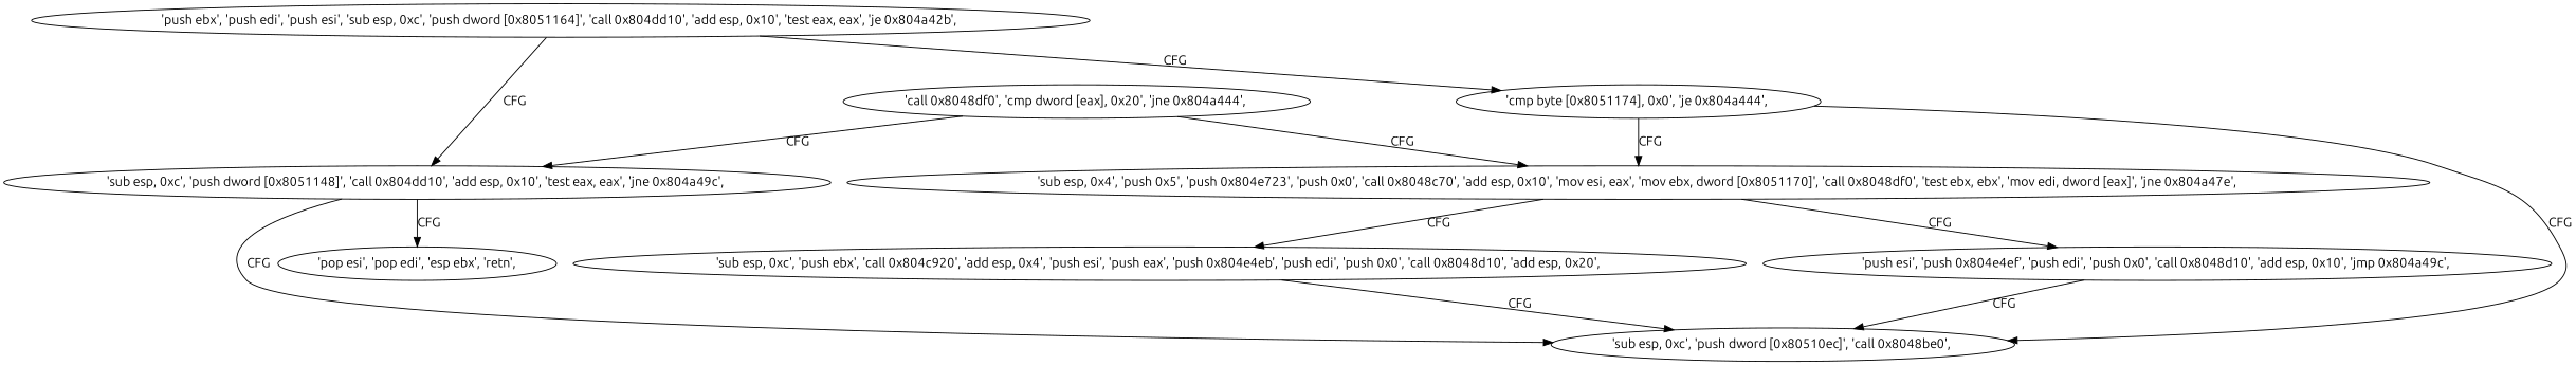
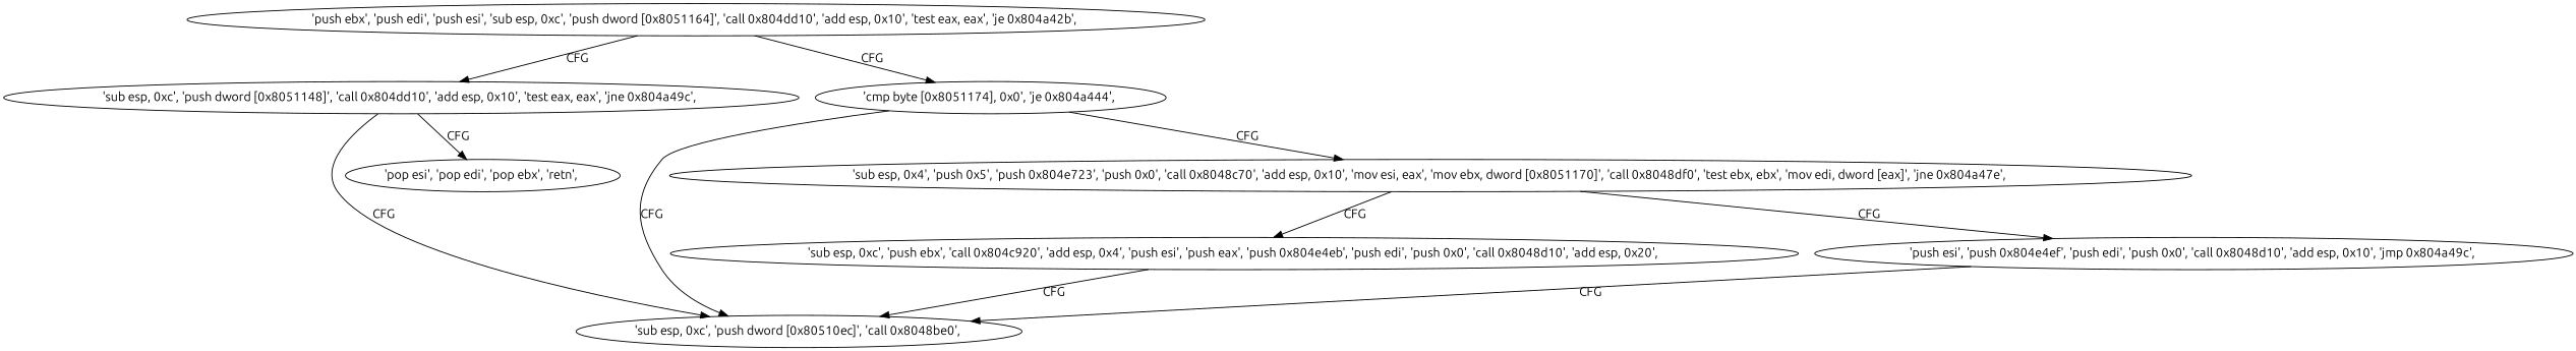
  digraph {
    fontname=Ubuntu
    node [fontname=Ubuntu]
    edge [fontname=Ubuntu]
    n1 [label="'push ebx', 'push edi', 'push esi', 'sub esp, 0xc', 'push dword [0x8051164]', 'call 0x804dd10', 'add esp, 0x10', 'test eax, eax', 'je 0x804a42b', "]
    n2 [label="'sub esp, 0xc', 'push dword [0x8051148]', 'call 0x804dd10', 'add esp, 0x10', 'test eax, eax', 'jne 0x804a49c', "]
    n3 [label="'cmp byte [0x8051174], 0x0', 'je 0x804a444', "]
    n4 [label="'sub esp, 0xc', 'push dword [0x80510ec]', 'call 0x8048be0', "]
-   n5 [label="'pop esi', 'pop edi', 'esp ebx', 'retn',"]
+   n5 [label="'pop esi', 'pop edi', 'pop ebx', 'retn', "]
    n6 [label="'sub esp, 0x4', 'push 0x5', 'push 0x804e723', 'push 0x0', 'call 0x8048c70', 'add esp, 0x10', 'mov esi, eax', 'mov ebx, dword [0x8051170]', 'call 0x8048df0', 'test ebx, ebx', 'mov edi, dword [eax]', 'jne 0x804a47e', "]
    n7 [label="'sub esp, 0xc', 'push ebx', 'call 0x804c920', 'add esp, 0x4', 'push esi', 'push eax', 'push 0x804e4eb', 'push edi', 'push 0x0', 'call 0x8048d10', 'add esp, 0x20', "]
    n8 [label="'push esi', 'push 0x804e4ef', 'push edi', 'push 0x0', 'call 0x8048d10', 'add esp, 0x10', 'jmp 0x804a49c', "]
-   n9 [label="'call 0x8048df0', 'cmp dword [eax], 0x20', 'jne 0x804a444', "]
    n1 -> n2 [label=CFG]
    n1 -> n3 [label=CFG]
    n2 -> n4 [label=CFG]
    n2 -> n5 [label=CFG]
    n3 -> n4 [label=CFG]
    n3 -> n6 [label=CFG]
    n6 -> n7 [label=CFG]
    n6 -> n8 [label=CFG]
    n7 -> n4 [label=CFG]
    n8 -> n4 [label=CFG]
-   n9 -> n2 [label=CFG]
-   n9 -> n6 [label=CFG]
  }
